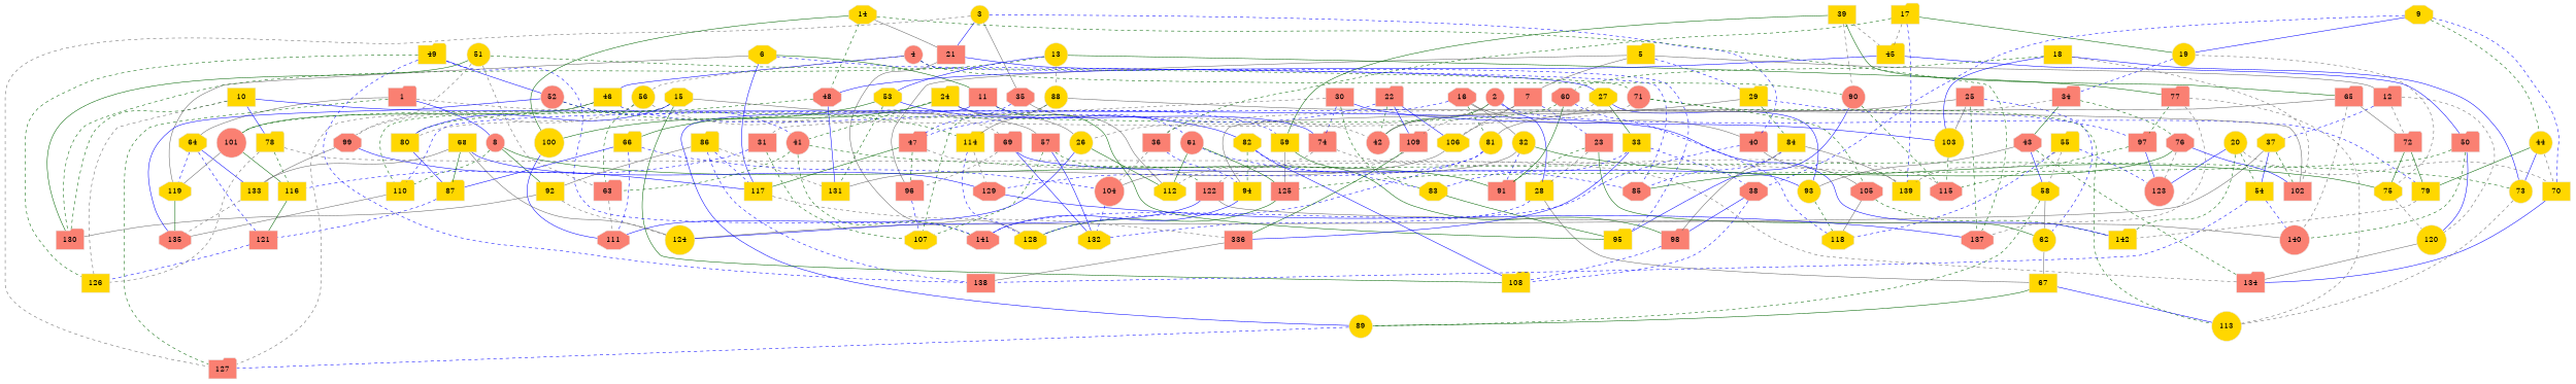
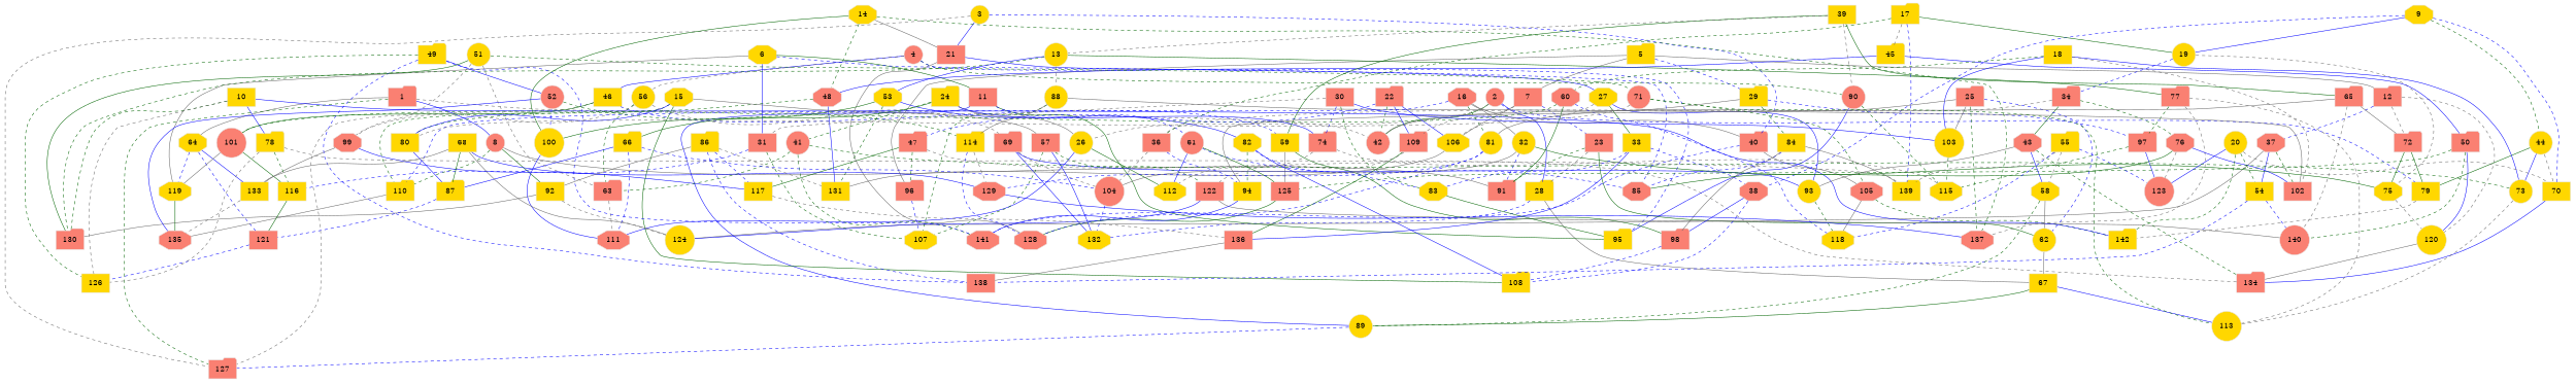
  graph {
    node [color=gray90 fillcolor=gold shape=folder style=filled]
    edge [color=blue style=dashed]
    1 [fillcolor=salmon]
    8 [fillcolor=salmon shape=circle]
    42 [fillcolor=salmon shape=circle]
    64 [shape=octagon]
    127 [fillcolor=salmon]
    91 [fillcolor=salmon]
    92 [shape=box]
    110
    119 [shape=octagon]
    121 [fillcolor=salmon shape=box]
    133 [shape=box]
    2 [fillcolor=salmon shape=circle]
    26 [shape=circle]
    28
    79 [shape=box]
    111 [fillcolor=salmon shape=octagon]
    112 [shape=octagon]
    67 [shape=box]
    132 [shape=octagon]
    142
    3 [shape=circle]
    21 [fillcolor=salmon shape=box]
-   35 [fillcolor=salmon shape=octagon]
    40 [fillcolor=salmon]
    27 [shape=octagon]
-   128 [shape=octagon]
+   128 [fillcolor=salmon shape=octagon]
    47 [fillcolor=salmon]
    105 [fillcolor=salmon shape=octagon]
    141 [fillcolor=salmon shape=octagon]
    4 [fillcolor=salmon shape=circle]
    46 [shape=box]
    56 [shape=circle]
    90 [fillcolor=salmon shape=circle]
    95
    59 [shape=box]
    101 [fillcolor=salmon shape=circle]
    63 [fillcolor=salmon]
    99 [fillcolor=salmon shape=octagon]
    69 [fillcolor=salmon]
-   115 [fillcolor=salmon shape=octagon]
+   115 [shape=octagon]
    7 [fillcolor=salmon shape=box]
    5
    12 [fillcolor=salmon]
    29
    96 [fillcolor=salmon]
    23 [fillcolor=salmon shape=box]
    106 [shape=octagon]
    109 [fillcolor=salmon]
-   37 [shape=octagon]
+   37 [fillcolor=salmon shape=octagon]
    72 [fillcolor=salmon]
    120 [shape=circle]
    84 [shape=box]
    97 [fillcolor=salmon]
    107 [shape=octagon]
    6 [shape=octagon]
    11 [fillcolor=salmon shape=box]
    31 [fillcolor=salmon shape=box]
    85 [fillcolor=salmon shape=octagon]
    61 [fillcolor=salmon shape=circle]
    89 [shape=circle]
    116 [shape=box]
    135 [fillcolor=salmon shape=octagon]
    62 [shape=circle]
    131 [shape=box]
-   136 [fillcolor=salmon shape=box label=336]
+   136 [fillcolor=salmon shape=box]
    122 [fillcolor=salmon shape=box]
    130 [fillcolor=salmon]
    124 [shape=circle]
    9 [shape=octagon]
    19 [shape=circle]
    38 [fillcolor=salmon shape=octagon]
    44 [shape=circle]
    70 [shape=box]
    34 [fillcolor=salmon]
    75 [shape=octagon]
    108
    98 [fillcolor=salmon]
    73 [shape=circle]
    134 [fillcolor=salmon]
    10 [shape=box]
    78
    126 [shape=box]
    139
    125 [fillcolor=salmon shape=box]
    102 [fillcolor=salmon shape=box]
    54 [shape=box]
    13 [shape=circle]
    53 [shape=octagon]
    77 [fillcolor=salmon]
    88 [shape=circle]
    100 [shape=circle]
    82 [shape=octagon]
    137 [fillcolor=salmon shape=octagon]
    113 [shape=circle]
    114
    14 [shape=octagon]
    48 [fillcolor=salmon shape=octagon]
    80 [shape=box]
    15 [shape=octagon]
    57 [fillcolor=salmon shape=box]
    87
    16 [fillcolor=salmon shape=octagon]
    32 [shape=circle]
    81 [shape=circle]
    104 [fillcolor=salmon shape=circle]
    129 [fillcolor=salmon shape=octagon]
    17
    36 [fillcolor=salmon shape=box]
    45
    94 [shape=box]
    50 [fillcolor=salmon]
    18 [shape=box]
    60 [fillcolor=salmon shape=octagon]
    103 [shape=circle]
    118 [shape=octagon]
    43 [fillcolor=salmon shape=octagon]
    76 [fillcolor=salmon shape=octagon]
    20 [shape=circle]
    123 [fillcolor=salmon shape=circle]
    138 [fillcolor=salmon shape=box]
    140 [fillcolor=salmon shape=circle]
    33 [shape=box]
    93 [shape=circle]
    22 [fillcolor=salmon]
    117 [shape=box]
    24
    41 [fillcolor=salmon shape=circle]
    66
    74 [fillcolor=salmon]
    25 [fillcolor=salmon]
    83 [shape=octagon]
    30 [fillcolor=salmon shape=box]
    58 [shape=octagon]
    39 [shape=box]
    65 [fillcolor=salmon]
    49
    52 [fillcolor=salmon shape=circle]
    51 [shape=circle]
    71 [fillcolor=salmon shape=circle]
    55
    68 [shape=box]
    86
    1 -- 8 [style=solid]
    1 -- 42 [color=gray40]
    1 -- 64 [color=gray40 style=solid]
    1 -- 127 [color=darkgreen]
-   8 -- 91 [color=darkgreen style=solid]
+   8 -- 91 [color=gray40 style=solid]
    8 -- 92 [color=darkgreen style=solid]
    8 -- 110 [color=darkgreen]
    64 -- 119
    64 -- 121
    64 -- 133 [style=solid]
    92 -- 130 [color=gray40 style=solid]
    92 -- 124 [color=gray40]
    110 -- 135 [color=gray40 style=solid]
    119 -- 135 [color=darkgreen style=solid]
    121 -- 126
    133 -- 135 [color=gray40]
    2 -- 42 [color=darkgreen style=solid]
    2 -- 26 [color=gray40]
    2 -- 28 [style=solid]
    2 -- 79
    26 -- 111 [style=solid]
    26 -- 112 [color=darkgreen style=solid]
    28 -- 67 [color=gray40 style=solid]
    28 -- 132
    79 -- 142 [color=gray40]
    67 -- 89 [color=darkgreen style=solid]
    67 -- 113 [style=solid]
    3 -- 127 [color=gray40]
    3 -- 21 [style=solid]
-   3 -- 35 [color=gray40 style=solid]
    3 -- 40
    21 -- 27 [style=solid]
    21 -- 128 [color=gray40 style=solid]
-   35 -- 112 [color=gray40 style=solid]
-   35 -- 47
    40 -- 105 [color=gray40 style=solid]
    40 -- 141
    27 -- 106 [color=gray40]
    27 -- 33 [color=darkgreen style=solid]
    27 -- 93 [style=solid]
    47 -- 96 [color=darkgreen]
    47 -- 134 [color=gray40]
    47 -- 117 [color=darkgreen style=solid]
    105 -- 142 [color=darkgreen]
    105 -- 118 [color=gray40 style=solid]
    4 -- 46 [style=solid]
    4 -- 56 [color=gray40]
    4 -- 90 [color=darkgreen]
    4 -- 95
    46 -- 127 [color=gray40]
    46 -- 59
    46 -- 101 [color=darkgreen style=solid]
    56 -- 63 [color=darkgreen]
    56 -- 99 [color=gray40]
    56 -- 69 [color=gray40]
    90 -- 95 [style=solid]
    90 -- 115 [color=darkgreen]
    59 -- 98 [color=darkgreen style=solid]
    59 -- 125 [color=gray40 style=solid]
    101 -- 119 [color=gray40 style=solid]
    101 -- 116 [color=darkgreen style=solid]
    63 -- 111 [color=gray40]
    99 -- 133 [color=gray40 style=solid]
    99 -- 117 [style=solid]
    69 -- 132 [style=solid]
-   69 -- 96 [color=gray40]
+   69 -- 104 [color=gray40]
    69 -- 93 [style=solid]
    7 -- 23
    7 -- 106 [color=gray40 style=solid]
    7 -- 109 [color=gray40]
    5 -- 7 [color=gray40 style=solid]
    5 -- 12 [color=gray40 style=solid]
    5 -- 29
    5 -- 96 [color=gray40 style=solid]
    12 -- 37
    12 -- 72 [color=gray40]
    12 -- 120 [color=gray40]
    29 -- 42 [color=gray40 style=solid]
    29 -- 84 [color=darkgreen]
    29 -- 97
    96 -- 107
    23 -- 91 [color=darkgreen]
    23 -- 28 [color=gray40]
    23 -- 62 [color=darkgreen style=solid]
    106 -- 131 [color=gray40 style=solid]
    109 -- 136 [color=darkgreen style=solid]
    109 -- 122 [color=gray40]
    37 -- 124 [color=gray40 style=solid]
    37 -- 102 [color=darkgreen]
    37 -- 54 [style=solid]
    72 -- 79 [color=darkgreen style=solid]
    72 -- 75 [color=darkgreen style=solid]
    120 -- 134 [color=gray40 style=solid]
    84 -- 85
    84 -- 98 [color=gray40 style=solid]
    84 -- 139 [color=gray40 style=solid]
    97 -- 115 [color=darkgreen]
    97 -- 123 [style=solid]
    6 -- 119 [color=gray40 style=solid]
    6 -- 11 [color=darkgreen style=solid]
-   6 -- 117 [style=solid]
+   6 -- 31 [style=solid]
    6 -- 85
    11 -- 95 [color=darkgreen style=solid]
    11 -- 61
    11 -- 89 [style=solid]
    31 -- 107 [color=darkgreen]
    31 -- 116
-   61 -- 112 [color=darkgreen style=solid]
+   61 -- 112 [style=solid]
    61 -- 85
    61 -- 125 [color=darkgreen style=solid]
    89 -- 127
    116 -- 121 [color=darkgreen style=solid]
    62 -- 67 [color=gray40 style=solid]
    136 -- 138 [color=gray40 style=solid]
    122 -- 124 [style=solid]
    122 -- 140 [color=gray40 style=solid]
    9 -- 19 [style=solid]
    9 -- 38
    9 -- 44 [color=darkgreen]
    9 -- 70
    19 -- 34
    19 -- 75 [color=gray40]
    38 -- 108
    38 -- 98 [style=solid]
    44 -- 79 [color=darkgreen style=solid]
    44 -- 70 [color=gray40]
    44 -- 73 [style=solid]
    70 -- 134 [style=solid]
    34 -- 36 [color=gray40]
    34 -- 43 [color=darkgreen style=solid]
    34 -- 76 [color=darkgreen]
    75 -- 120 [color=gray40]
    98 -- 108
    73 -- 113 [color=gray40]
    10 -- 142 [style=solid]
    10 -- 130 [color=darkgreen]
    10 -- 78 [style=solid]
    10 -- 126 [color=gray40]
    78 -- 116 [color=darkgreen]
    78 -- 126 [color=gray40]
    78 -- 139 [color=gray40]
    125 -- 128 [color=darkgreen style=solid]
    54 -- 138
    54 -- 140
    13 -- 130 [color=darkgreen]
    13 -- 53 [style=solid]
    13 -- 77 [color=darkgreen style=solid]
    13 -- 88 [color=gray40]
    53 -- 131 [color=darkgreen]
    53 -- 100 [color=darkgreen style=solid]
    53 -- 82 [style=solid]
    77 -- 97 [color=darkgreen]
    77 -- 137 [color=gray40]
    77 -- 113 [color=gray40]
    88 -- 107 [color=darkgreen]
    88 -- 102 [color=gray40 style=solid]
    88 -- 114 [color=gray40 style=solid]
    100 -- 111 [style=solid]
    82 -- 108 [style=solid]
    82 -- 94 [color=darkgreen]
    82 -- 83
    114 -- 128
    114 -- 129 [color=gray40]
    14 -- 21 [color=gray40 style=solid]
    14 -- 100 [color=darkgreen style=solid]
    14 -- 137 [color=darkgreen]
    14 -- 48 [color=darkgreen]
    48 -- 131 [style=solid]
    48 -- 80 [color=darkgreen]
    80 -- 87 [style=solid]
    15 -- 110 [color=darkgreen]
    15 -- 108 [color=darkgreen style=solid]
    15 -- 80 [style=solid]
    15 -- 57 [color=gray40 style=solid]
    57 -- 132 [style=solid]
    57 -- 107 [color=darkgreen]
    57 -- 122 [color=darkgreen]
    87 -- 121
    16 -- 110
    16 -- 40 [color=gray40 style=solid]
    16 -- 32 [color=gray40 style=solid]
    16 -- 81 [color=darkgreen]
    32 -- 91
    32 -- 75 [color=darkgreen style=solid]
    32 -- 104 [color=gray40 style=solid]
    81 -- 128
    81 -- 129
    104 -- 132
    129 -- 137 [style=solid]
    17 -- 19 [color=darkgreen style=solid]
    17 -- 139
    17 -- 36 [color=darkgreen]
    17 -- 45 [color=gray40]
    36 -- 104 [color=gray40]
    36 -- 94
    45 -- 48 [style=solid]
    45 -- 50 [style=solid]
    94 -- 141 [style=solid]
    50 -- 120 [style=solid]
    50 -- 125 [color=darkgreen]
    50 -- 140 [color=darkgreen]
    18 -- 73 [style=solid]
    18 -- 102 [color=gray40]
    18 -- 60 [color=darkgreen]
    18 -- 103 [style=solid]
    60 -- 91 [color=darkgreen style=solid]
    60 -- 101 [color=darkgreen]
    60 -- 118
    103 -- 115 [color=darkgreen]
    43 -- 134 [color=darkgreen]
    43 -- 93 [color=gray40 style=solid]
    43 -- 58 [style=solid]
    76 -- 85 [color=darkgreen style=solid]
    76 -- 102 [style=solid]
    76 -- 123 [color=gray40]
    20 -- 142 [color=darkgreen]
    20 -- 70 [color=gray40]
    20 -- 54 [color=darkgreen]
    20 -- 123 [style=solid]
    33 -- 136 [style=solid]
    33 -- 38
    33 -- 83
    93 -- 118 [color=darkgreen]
    22 -- 42 [color=darkgreen]
    22 -- 47
    22 -- 106 [style=solid]
    22 -- 109 [style=solid]
    117 -- 136 [color=gray40]
    24 -- 26 [color=gray40 style=solid]
    24 -- 41 [color=darkgreen]
    24 -- 66 [color=darkgreen style=solid]
    24 -- 74 [style=solid]
    41 -- 141 [color=darkgreen]
    41 -- 63 [color=darkgreen]
    41 -- 73 [color=darkgreen]
    66 -- 111
    66 -- 87 [style=solid]
    66 -- 104
    74 -- 112 [color=gray40]
    74 -- 115 [color=gray40]
    25 -- 62
    25 -- 137 [color=darkgreen]
    25 -- 81 [color=gray40 style=solid]
    25 -- 103 [color=gray40 style=solid]
    83 -- 95 [color=darkgreen style=solid]
    30 -- 31 [color=gray40]
    30 -- 103 [style=solid]
    30 -- 74
    30 -- 83 [color=darkgreen]
    58 -- 89 [color=darkgreen]
    58 -- 62 [color=gray40 style=solid]
    39 -- 90 [color=gray40]
    39 -- 59 [color=darkgreen style=solid]
-   39 -- 45 [color=gray40]
+   39 -- 13 [color=gray40]
    39 -- 65 [color=darkgreen style=solid]
    65 -- 72 [color=gray40 style=solid]
    65 -- 94 [color=gray40 style=solid]
    65 -- 140 [color=gray40]
    49 -- 141
    49 -- 126 [color=darkgreen]
    49 -- 138
    49 -- 52 [style=solid]
    52 -- 135 [style=solid]
-   52 -- 41
+   52 -- 100
    52 -- 114 [color=darkgreen]
    51 -- 63 [color=gray40]
    51 -- 99 [color=gray40]
    51 -- 130 [color=darkgreen style=solid]
    51 -- 71 [color=darkgreen]
    71 -- 105 [color=darkgreen]
    71 -- 113 [color=darkgreen]
    71 -- 80 [color=gray40]
    55 -- 139 [color=gray40]
    55 -- 118
    55 -- 123
    55 -- 58 [color=gray40]
    68 -- 133 [color=gray40 style=solid]
    68 -- 124 [color=gray40 style=solid]
    68 -- 87 [color=darkgreen style=solid]
    68 -- 129 [style=solid]
    86 -- 92 [color=gray40 style=solid]
    86 -- 131 [color=gray40]
    86 -- 138
    86 -- 117
  }
